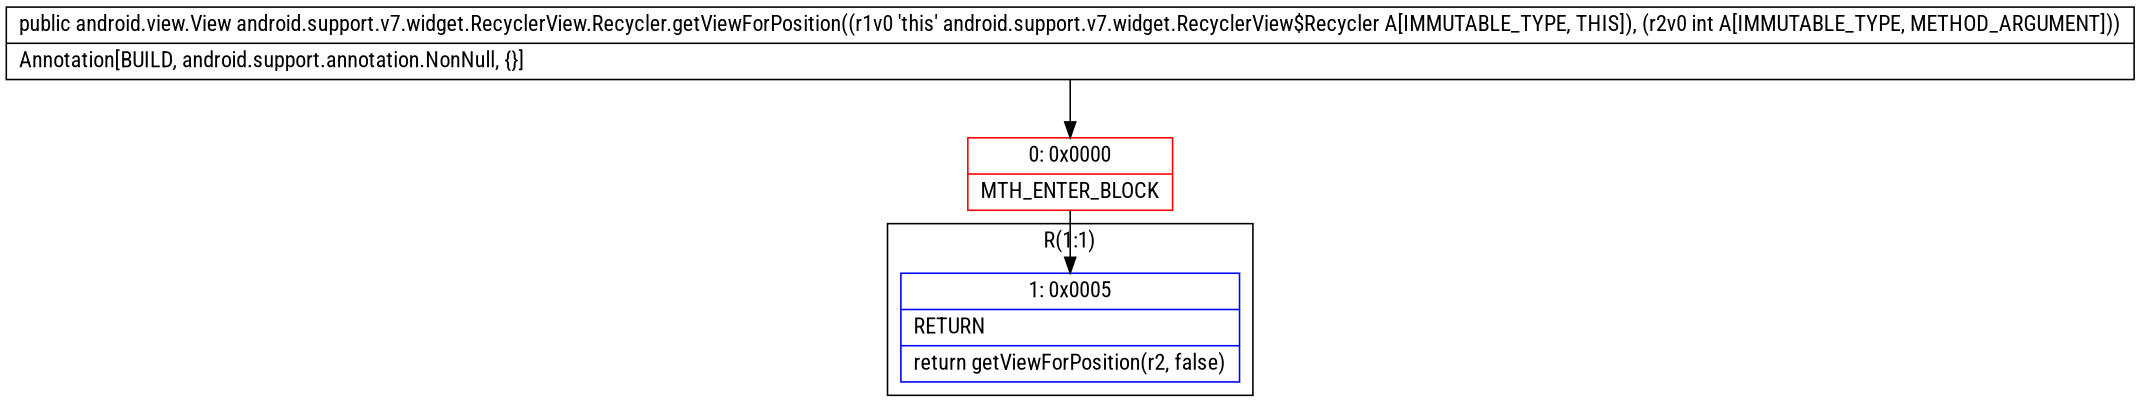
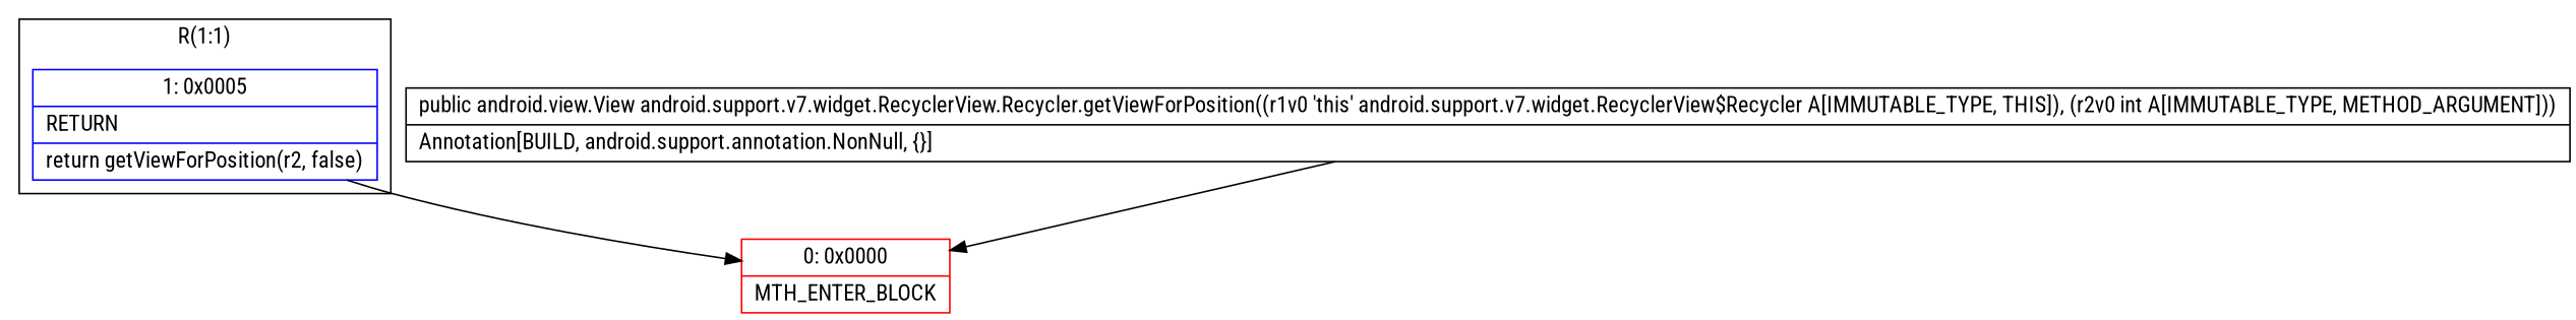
  digraph {
    fontname="Roboto Condensed"
    node [shape=record fontname="Roboto Condensed"]
    edge [fontname="Roboto Condensed"]
    n1 [color=blue label="{1\:\ 0x0005|RETURN\l|return getViewForPosition(r2, false)\l}"]
    n2 [color=red label="{0\:\ 0x0000|MTH_ENTER_BLOCK\l}"]
    n3 [label="{public android.view.View android.support.v7.widget.RecyclerView.Recycler.getViewForPosition((r1v0 'this' android.support.v7.widget.RecyclerView$Recycler A[IMMUTABLE_TYPE, THIS]), (r2v0 int A[IMMUTABLE_TYPE, METHOD_ARGUMENT]))  | Annotation[BUILD, android.support.annotation.NonNull, \{\}]\l}"]
    subgraph cluster_1 {
      label="R(1:1)"
      n1
    }
-   n2 -> n1
+   n1 -> n2
    n3 -> n2
  }
